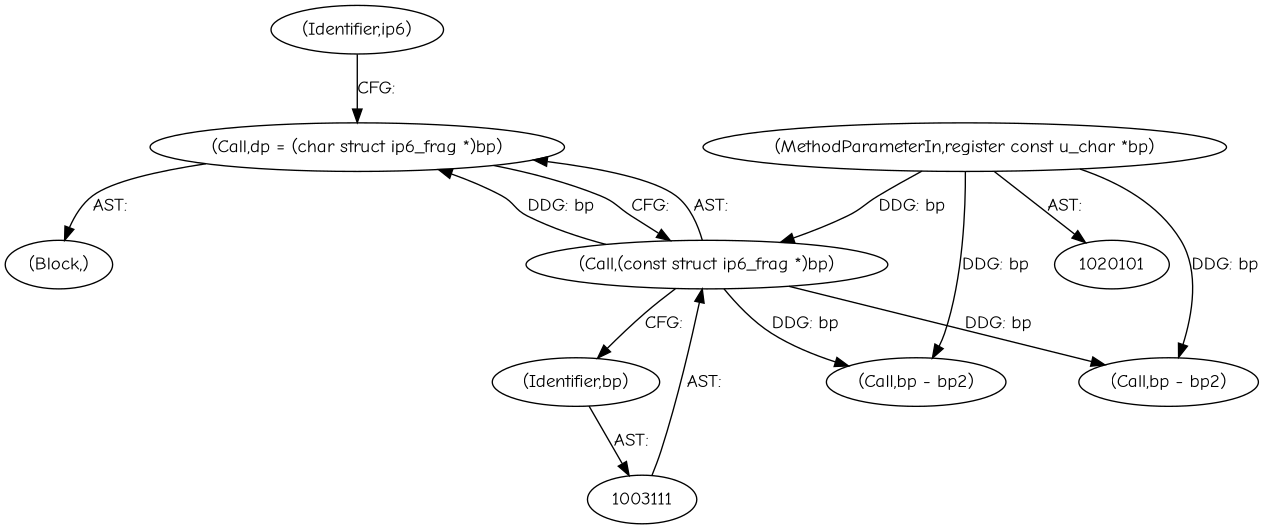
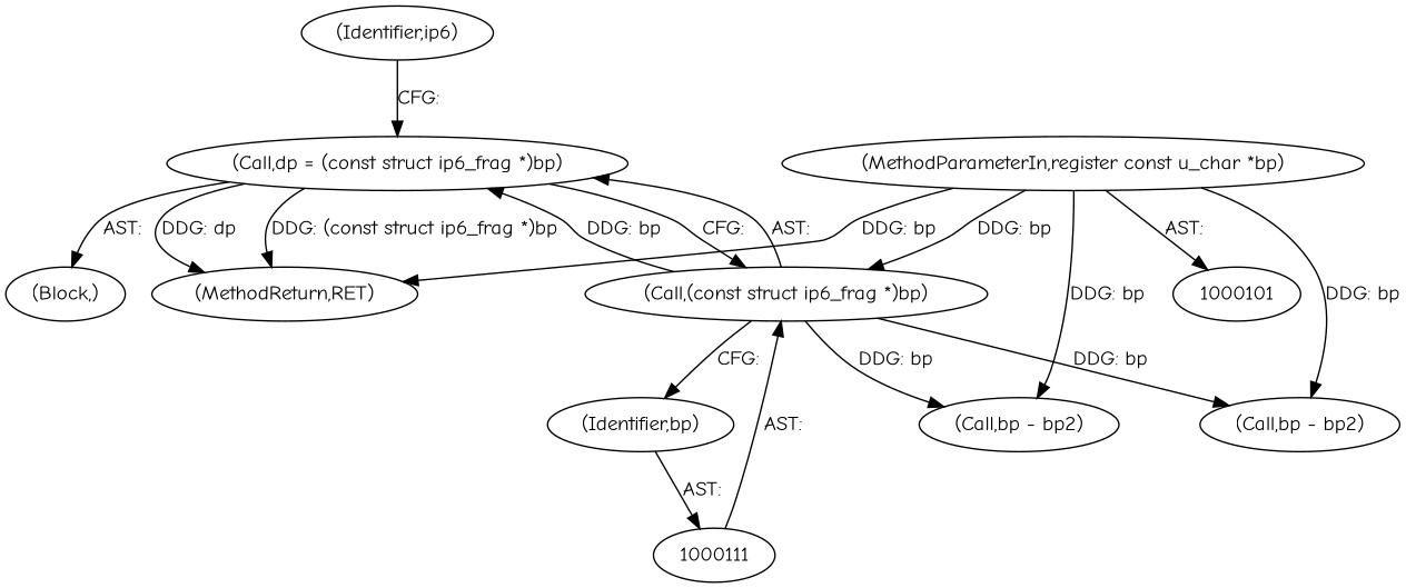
  digraph {
    fontname="Comic Neue"
    node [fontname="Comic Neue"]
    edge [fontname="Comic Neue"]
-   n1 [label="(Call,dp = (char struct ip6_frag *)bp)"]
+   n1 [label="(Call,dp = (const struct ip6_frag *)bp)"]
    n2 [label="(Call,(const struct ip6_frag *)bp)"]
+   n3 [label="(MethodReturn,RET)"]
    n4 [label="(Block,)"]
    n5 [label="(Call,bp - bp2)"]
    n6 [label="(Call,bp - bp2)"]
    n7 [label="(Identifier,bp)"]
-   1000111 [label=1003111]
+   1000111
    n9 [label="(MethodParameterIn,register const u_char *bp)"]
-   1000101 [label=1020101]
+   1000101
    n11 [label="(Identifier,ip6)"]
    n1 -> n2 [label="CFG: "]
+   n1 -> n3 [label="DDG: dp"]
+   n1 -> n3 [label="DDG: (const struct ip6_frag *)bp"]
    n1 -> n4 [label="AST: "]
    n2 -> n1 [label="AST: "]
    n2 -> n1 [label="DDG: bp"]
    n2 -> n5 [label="DDG: bp"]
    n2 -> n6 [label="DDG: bp"]
    n2 -> n7 [label="CFG: "]
    n7 -> 1000111 [label="AST: "]
    1000111 -> n2 [label="AST: "]
    n9 -> n2 [label="DDG: bp"]
+   n9 -> n3 [label="DDG: bp"]
    n9 -> n5 [label="DDG: bp"]
    n9 -> n6 [label="DDG: bp"]
    n9 -> 1000101 [label="AST: "]
    n11 -> n1 [label="CFG: "]
  }
